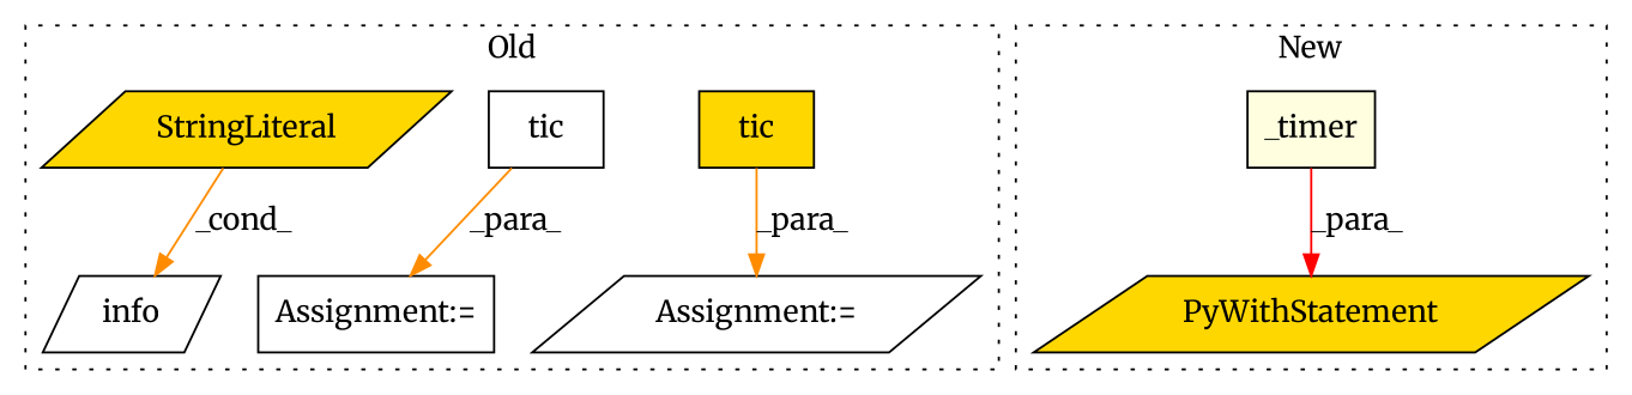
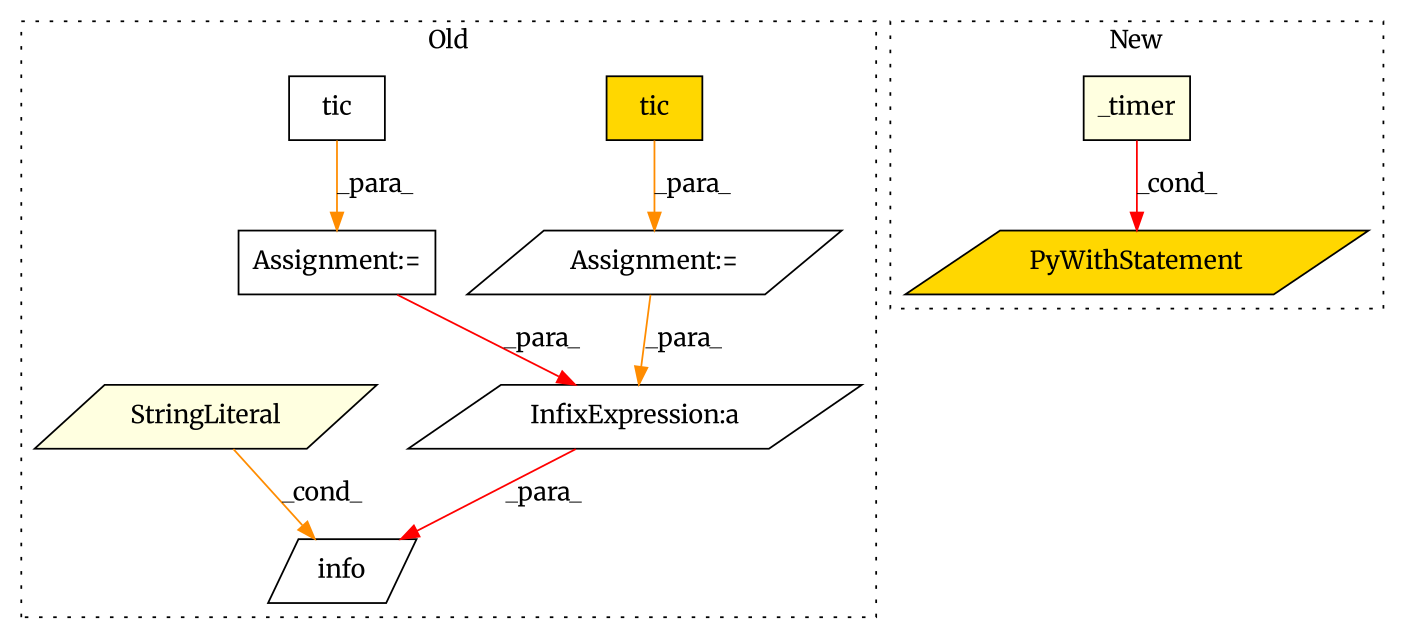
  digraph {
    fontname=Merriweather
    node [a=32 fillcolor=white fontname=Merriweather l=5 shape=parallelogram style=filled]
    edge [color=darkorange fontname=Merriweather]
    n1 [fillcolor=gold label=tic s=3531 shape=box]
+   n2 [a=27 l=3 label="InfixExpression:a" s=3707]
    n3 [label=tic s=3663 shape=box]
    n4 [a=7 l=1 label="Assignment:=" s=3662 shape=box]
    n5 [a=7 l=1 label="Assignment:=" s=3530]
    n6 [l="5,1" label=info s="3681,3712"]
-   n7 [a=45 fillcolor=gold l=18 label=StringLiteral s=3686]
+   n7 [a=45 fillcolor=lightyellow l=18 label=StringLiteral s=3686]
    n8 [a=104 fillcolor=gold l="10,2" label=PyWithStatement s="3608,3641"]
    n9 [fillcolor=lightyellow l="7,1" label=_timer s="3618,3640" shape=box]
    subgraph cluster_1 {
      label=Old
      style=dotted
      n1
+     n2
      n3
      n4
      n5
      n6
      n7
    }
    subgraph cluster_2 {
      label=New
      style=dotted
      n8
      n9
    }
    n1 -> n5 [label=_para_]
+   n2 -> n6 [color=red label=_para_]
    n3 -> n4 [label=_para_]
+   n4 -> n2 [color=red label=_para_]
+   n5 -> n2 [label=_para_]
    n7 -> n6 [label=_cond_]
-   n9 -> n8 [color=red label=_para_]
+   n9 -> n8 [color=red label=_cond_]
  }
